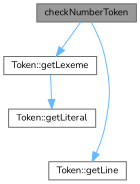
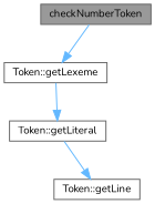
  digraph {
    fontname=Nunito
    rankdir=TB
    node [color=grey40 fillcolor=white fontname=Nunito fontsize=10 shape=box style=filled]
    edge [color=steelblue1 fontname=Nunito fontsize=10 labelfontname=Helvetica labelfontsize=10 style=solid]
    n1 [color=gray40 fillcolor=grey60 fontcolor=black height=0.2 label=checkNumberToken width=0.4]
    n2 [height=0.2 label="Token::getLexeme" width=0.4]
    n3 [height=0.2 label="Token::getLine" width=0.4]
    n4 [height=0.2 label="Token::getLiteral" width=0.4]
    n1 -> n2
-   n1 -> n3
+   n4 -> n3
    n2 -> n4
  }
